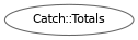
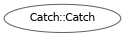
  digraph {
    rankdir=LR
-   n1 [color=grey40 fillcolor=white fontname=Helvetica fontsize=10 height=0.2 label="Catch::Totals" shape=ellipse style=filled width=0.4]
+   n1 [color=grey40 fillcolor=white fontname=Helvetica fontsize=10 height=0.2 label="Catch::Catch" shape=ellipse style=filled width=0.4]
  }
